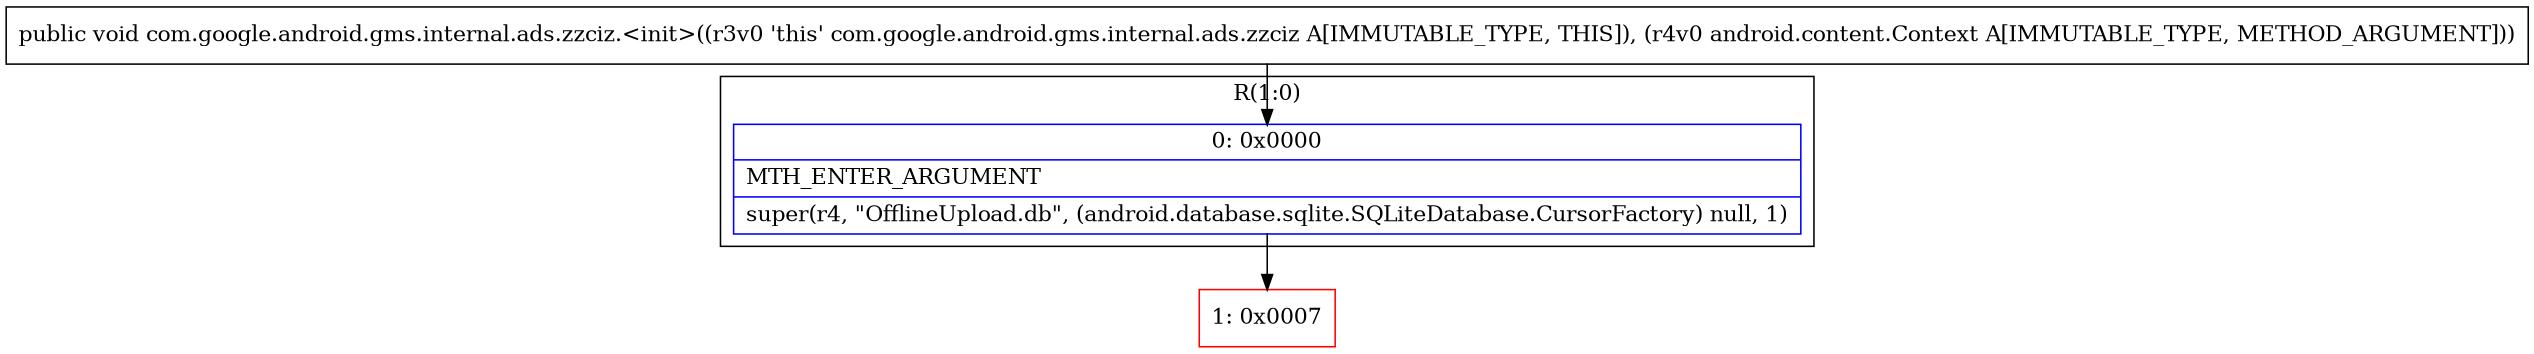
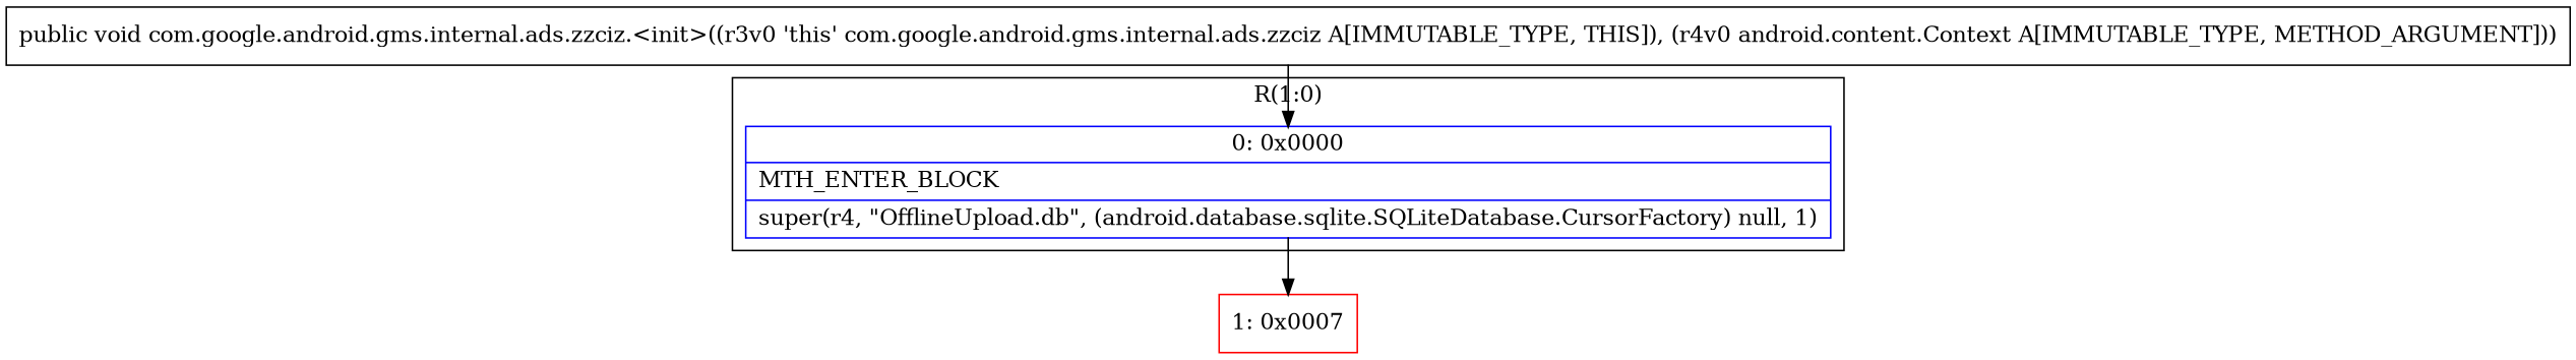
  digraph {
    node [shape=record]
-   n1 [color=blue label="{0\:\ 0x0000|MTH_ENTER_ARGUMENT\l|super(r4, \"OfflineUpload.db\", (android.database.sqlite.SQLiteDatabase.CursorFactory) null, 1)\l}"]
+   n1 [color=blue label="{0\:\ 0x0000|MTH_ENTER_BLOCK\l|super(r4, \"OfflineUpload.db\", (android.database.sqlite.SQLiteDatabase.CursorFactory) null, 1)\l}"]
    n2 [color=red label="{1\:\ 0x0007}"]
    n3 [label="{public void com.google.android.gms.internal.ads.zzciz.\<init\>((r3v0 'this' com.google.android.gms.internal.ads.zzciz A[IMMUTABLE_TYPE, THIS]), (r4v0 android.content.Context A[IMMUTABLE_TYPE, METHOD_ARGUMENT])) }"]
    subgraph cluster_1 {
      label="R(1:0)"
      n1
    }
    n1 -> n2
    n3 -> n1
  }
